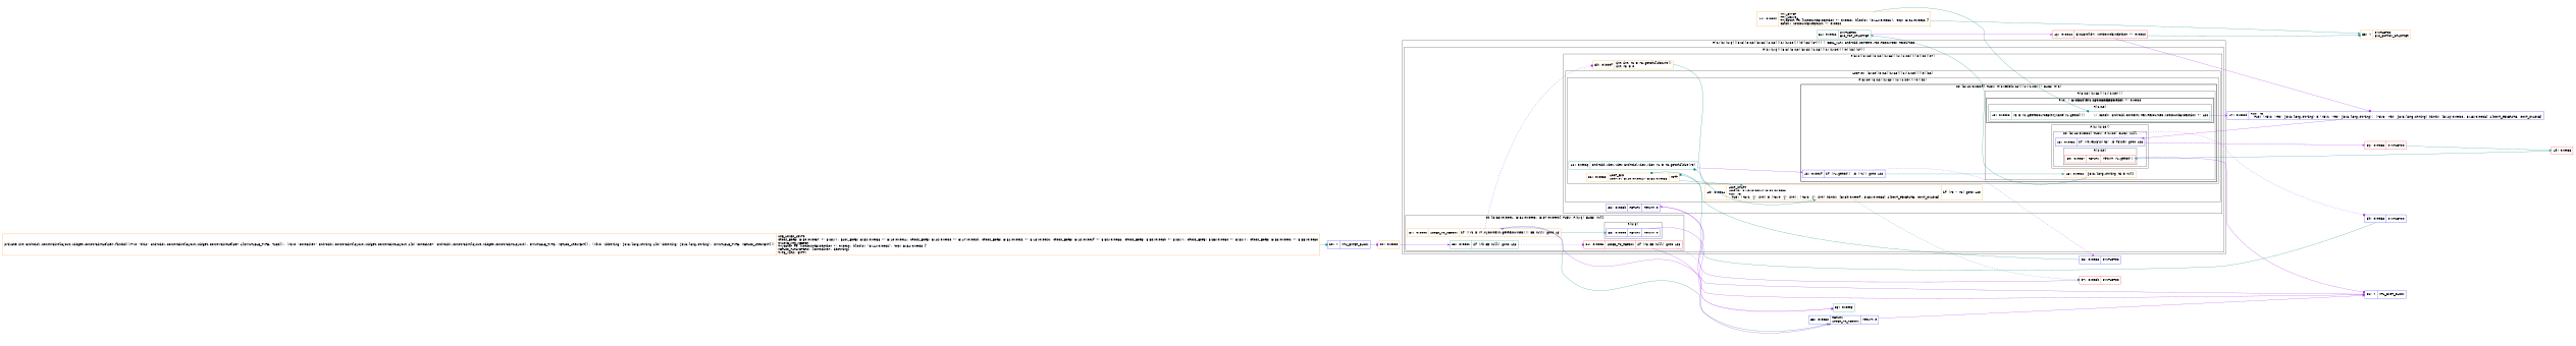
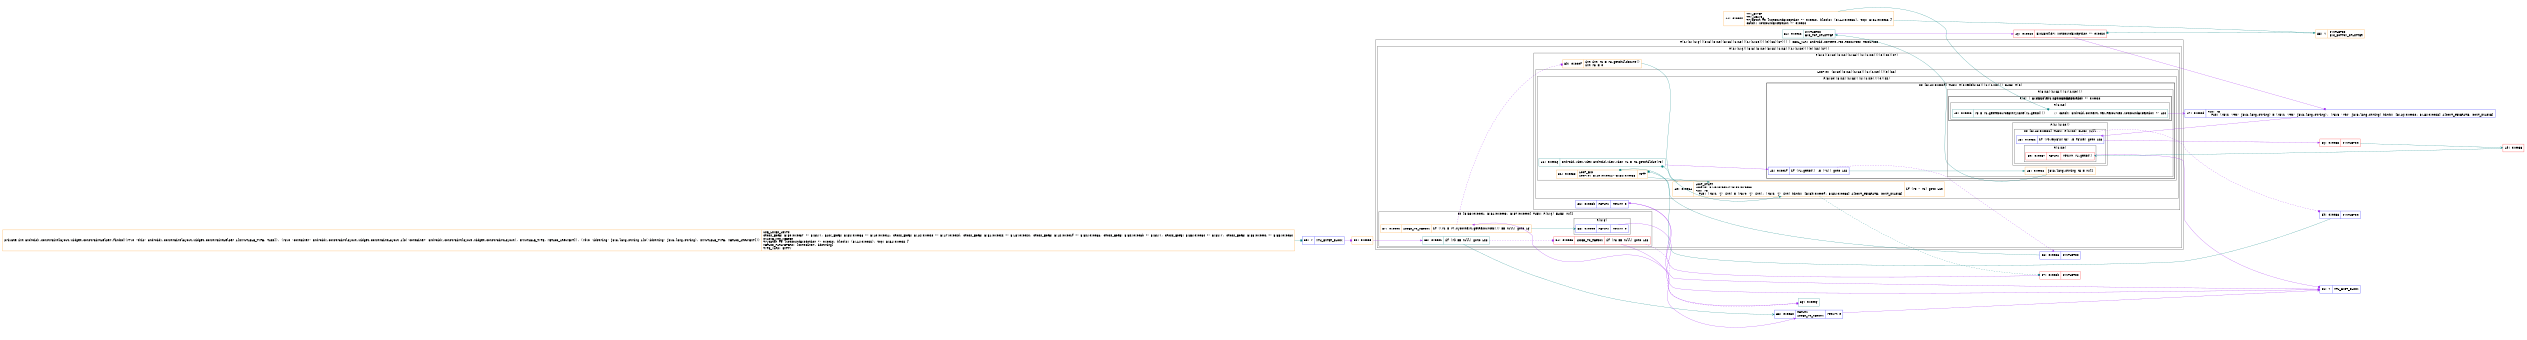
  digraph {
    fontname="DejaVu Sans Mono"
    rankdir=LR
    node [color=blue fontname="DejaVu Sans Mono" shape=record]
    edge [arrowhead=box color=purple fontname="DejaVu Sans Mono"]
    n1 [label="{38\:\ 0x000e|RETURN\l|return 0\l}"]
    n2 [color=teal label="{33\:\ 0x0001|if (r9 == null) goto L28\l}"]
    n3 [color=red label="{34\:\ 0x0003|ADDED_TO_REGION\l|if (r8 == null) goto L28\l}"]
    n4 [color=darkorange label="{37\:\ 0x000c|ADDED_TO_REGION\l|if ((r1 = r7.myContext.getResources()) == null) goto L6\l}"]
    n5 [color=teal label="{45\:\ 0x002a|r5 = r1.getResourceEntryName(r4.getId())     \/\/ Catch: android.content.res.Resources.NotFoundException \-\> L2c\l}"]
    n6 [color=red label="{50\:\ 0x0037|RETURN\l|return r4.getId()\l}"]
    n7 [label="{48\:\ 0x0031|if (r9.equals(r5) != false) goto L18\l}"]
    n8 [color=darkorange label="{43\:\ 0x0021|java.lang.String r5 = null\l}"]
    n9 [label="{42\:\ 0x001f|if (r4.getId() != (\-1)) goto L12\l}"]
    n10 [color=teal label="{41\:\ 0x0016|android.view.View android.view.View r4 = r8.getChildAt(r3)\l}"]
    n11 [color=darkorange label="{51\:\ 0x0038|LOOP_END\lLOOP:0: B:40:0x0014\-\>B:51:0x0038\l|r3++\l}"]
    n12 [color=darkorange label="{40\:\ 0x0014|LOOP_START\lLOOP:0: B:40:0x0014\-\>B:51:0x0038\lPHI: r3 \l  PHI: (r3v1 'j' int) = (r3v0 'j' int), (r3v2 'j' int) binds: [B:39:0x000f, B:51:0x0038] A[DONT_GENERATE, DONT_INLINE]\l|if (r3 \< r2) goto L10\l}"]
    n13 [color=darkorange label="{39\:\ 0x000f|int int r2 = r8.getChildCount()\lint r3 = 0\l}"]
    n14 [label="{52\:\ 0x003b|RETURN\l|return 0\l}"]
    n15 [label="{31\:\ ?|MTH_EXIT_BLOCK\l}"]
    n16 [label="{53\:\ 0x003c|RETURN\lADDED_TO_REGION\l|return 0\l}"]
    n17 [color=teal label="{36\:\ 0x0006}"]
    n18 [label="{47\:\ 0x002d|PHI: r5 \l  PHI: (r5v2 'res' java.lang.String) = (r5v1 'res' java.lang.String), (r5v3 'res' java.lang.String) binds: [B:46:0x002c, B:45:0x002a] A[DONT_GENERATE, DONT_INLINE]\l}"]
    n19 [color=red label="{56\:\ 0x0033|SYNTHETIC\l}"]
    n20 [label="{59\:\ 0x0038|SYNTHETIC\l}"]
    n21 [color=teal label="{54\:\ 0x0022|SYNTHETIC\lEXC_TOP_SPLITTER\l}"]
    n22 [label="{58\:\ 0x0038|SYNTHETIC\l}"]
    n23 [color=red label="{57\:\ 0x003b|SYNTHETIC\l}"]
    n24 [color=red label="{46\:\ 0x002c|ExcHandler: NotFoundException \-\> 0x002c\l}"]
    n25 [color=red label="{49\:\ 0x0033}"]
    n26 [label="{30\:\ ?|MTH_ENTER_BLOCK\l}"]
    n27 [color=darkorange label="{32\:\ 0x0000}"]
    n28 [color=darkorange label="{44\:\ 0x0022|TRY_ENTER\lTRY_LEAVE\lTryCatch #0 \{NotFoundException \-\> 0x002c, blocks: (B:44:0x0022), top: B:54:0x0022 \}\lCatch: NotFoundException \-\> 0x002c\l}"]
    n29 [color=darkorange label="{55\:\ ?|SYNTHETIC\lEXC_BOTTOM_SPLITTER\l}"]
    n30 [color=darkorange label="{private int androidx.constraintlayout.widget.ConstraintHelper.findId((r7v0 'this' androidx.constraintlayout.widget.ConstraintHelper A[IMMUTABLE_TYPE, THIS]), (r8v0 'container' androidx.constraintlayout.widget.ConstraintLayout A[D('container' androidx.constraintlayout.widget.ConstraintLayout), IMMUTABLE_TYPE, METHOD_ARGUMENT]), (r9v0 'idString' java.lang.String A[D('idString' java.lang.String), IMMUTABLE_TYPE, METHOD_ARGUMENT]))  | USE_LINES_HINTS\lCROSS_EDGE: B:50:0x0037 \-\> B:31:?, BACK_EDGE: B:51:0x0038 \-\> B:40:0x0014, CROSS_EDGE: B:46:0x002c \-\> B:47:0x002d, CROSS_EDGE: B:54:0x0022 \-\> B:46:0x002c, CROSS_EDGE: B:42:0x001f \-\> B:51:0x0038, CROSS_EDGE: B:52:0x003b \-\> B:31:?, CROSS_EDGE: B:53:0x003c \-\> B:31:?, CROSS_EDGE: B:33:0x0001 \-\> B:53:0x003c\lINLINE_NOT_NEEDED\lTryCatch #0 \{NotFoundException \-\> 0x002c, blocks: (B:44:0x0022), top: B:54:0x0022 \}\lMETHOD_PARAMETERS: [container, idString]\lTYPE_VARS: EMPTY\l}"]
    subgraph cluster_1 {
      label="R(1:(2:(1:6)|(3:8|(3:10|(3:12|(1:15)|(1:(1:20)))(0)|22)|27))) | DECL_VAR: android.content.res.Resources resources\l"
      subgraph cluster_2 {
        label="R(2:(1:6)|(3:8|(3:10|(3:12|(1:15)|(1:(1:20)))(0)|22)|27))"
        subgraph cluster_3 {
          label="IF [B:33:0x0001, B:34:0x0003, B:37:0x000c] THEN: R(1:6) ELSE: null"
          n2
          n3
          n4
          subgraph cluster_4 {
            label="R(1:6)"
            n1
          }
        }
        subgraph cluster_5 {
          label="R(3:8|(3:10|(3:12|(1:15)|(1:(1:20)))(0)|22)|27)"
          n13
          n14
          subgraph cluster_6 {
            label="LOOP:0: (3:10|(3:12|(1:15)|(1:(1:20)))(0)|22)"
            n12
            subgraph cluster_7 {
              label="R(3:10|(3:12|(1:15)|(1:(1:20)))(0)|22)"
              n10
              n11
              subgraph cluster_8 {
                label="IF [B:42:0x001f] THEN: R(3:12|(1:15)|(1:(1:20))) ELSE: R(0)"
                n9
                subgraph cluster_9 {
                  label="R(3:12|(1:15)|(1:(1:20)))"
                  n8
                  subgraph cluster_10 {
                    label="Try: R(1:15) catches: R(0)"
                    subgraph cluster_11 {
                      label="R(1:15)"
                      n5
                    }
                    subgraph cluster_12 {
                      label="R(0) | ExcHandler: NotFoundException \-\> 0x002c\l"
                    }
                  }
                  subgraph cluster_13 {
                    label="R(1:(1:20))"
                    subgraph cluster_14 {
                      label="IF [B:48:0x0031] THEN: R(1:20) ELSE: null"
                      n7
                      subgraph cluster_15 {
                        label="R(1:20)"
                        n6
                      }
                    }
                  }
                }
                subgraph cluster_16 {
                  label="R(0)"
                }
              }
            }
          }
        }
      }
    }
    subgraph cluster_17 {
      label="R(0) | ExcHandler: NotFoundException \-\> 0x002c\l"
    }
    n1 -> n15 [arrowhead=normal]
    n2 -> n3 [style=dashed]
-   n4 -> n16 [arrowhead=vee color=teal]
+   n2 -> n16 [arrowhead=vee color=teal]
    n3 -> n16 [arrowhead=vee]
    n3 -> n17 [style=dashed]
    n4 -> n1 [arrowhead=vee color=teal]
    n4 -> n13 [style=dashed]
    n5 -> n18 [arrowhead=vee]
    n6 -> n15
    n7 -> n19 [arrowhead=normal]
    n7 -> n20 [style=dashed]
    n8 -> n21 [arrowhead=normal color=teal]
    n9 -> n8 [arrowhead=normal color=teal]
    n9 -> n22 [arrowhead=vee style=dashed]
    n10 -> n9 [arrowhead=normal]
    n11 -> n12 [arrowhead=normal color=teal]
    n12 -> n10 [color=teal]
    n12 -> n23 [color=teal style=dashed]
    n13 -> n12 [arrowhead=normal color=teal]
    n14 -> n15 [arrowhead=vee]
    n16 -> n15 [arrowhead=vee]
    n17 -> n4 [arrowhead=normal]
    n18 -> n7 [arrowhead=vee]
    n19 -> n25 [arrowhead=vee color=teal]
    n20 -> n11 [color=teal]
    n21 -> n24 [arrowhead=normal]
    n22 -> n11 [color=teal]
    n23 -> n14 [arrowhead=normal]
    n24 -> n18
    n25 -> n6 [arrowhead=vee color=teal]
    n26 -> n27
    n27 -> n2 [arrowhead=normal]
    n28 -> n5 [color=teal]
    n28 -> n29 [arrowhead=normal color=teal]
-   n24 -> n29 [color=teal]
+   n29 -> n24 [color=teal]
    n30 -> n26 [color=teal]
  }
